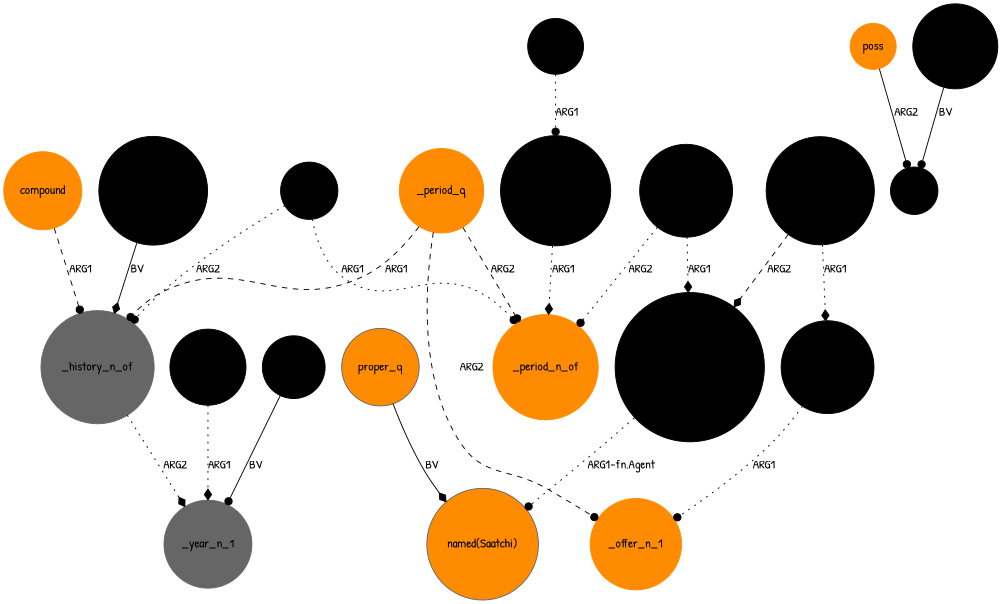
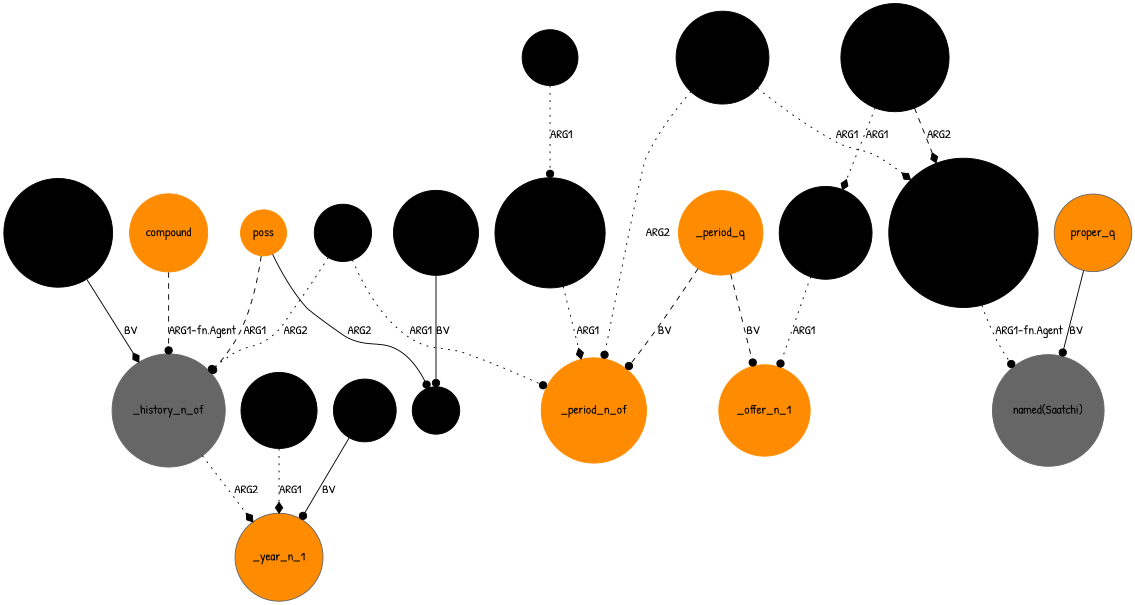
  digraph {
    fontname="Patrick Hand"
    node [color=black fontname="Patrick Hand" shape=circle style=filled]
    edge [arrowhead=dot fontname="Patrick Hand" style=dotted]
    _history_n_of [color=gray40]
    def_explicit_q
-   _year_n_1 [color=gray40]
+   _year_n_1 [color=gray40 fillcolor=darkorange]
    compound [color=darkorange]
    poss [color=darkorange]
    pron
    superl
    _troubled_a_1
    _period_n_of [color=darkorange]
    n10 [color=darkorange label=_period_q]
    _offer_n_1 [color=darkorange]
    pronoun_q
    _come_v_1
    _through_p
    "_struggle_v_1-fn.NF"
-   "named(Saatchi)" [color=gray40 fillcolor=darkorange]
+   "named(Saatchi)" [color=gray40]
    _in_p
    _as_x_subord
    proper_q [color=gray40 fillcolor=darkorange]
    "card(19-)"
    udef_q
    _history_n_of -> _year_n_1 [arrowhead=diamond label=ARG2]
    def_explicit_q -> _history_n_of [arrowhead=diamond label=BV style=solid]
-   compound -> _history_n_of [label=ARG1 style=dashed]
-   n10 -> _history_n_of [label=ARG1 style=dashed]
+   compound -> _history_n_of [label="ARG1-fn.Agent" style=dashed]
+   poss -> _history_n_of [label=ARG1 style=dashed]
    poss -> pron [label=ARG2 style=solid]
    superl -> _troubled_a_1 [label=ARG1]
    _troubled_a_1 -> _period_n_of [arrowhead=diamond label=ARG1]
-   n10 -> _period_n_of [label=ARG2 style=dashed]
-   n10 -> _offer_n_1 [label=ARG2 style=dashed]
+   n10 -> _period_n_of [label=BV style=dashed]
+   n10 -> _offer_n_1 [label=BV style=dashed]
    pronoun_q -> pron [label=BV style=solid]
    _come_v_1 -> _offer_n_1 [label=ARG1]
    _through_p -> _period_n_of [label=ARG2]
    _through_p -> "_struggle_v_1-fn.NF" [arrowhead=diamond label=ARG1]
    "_struggle_v_1-fn.NF" -> "named(Saatchi)" [label="ARG1-fn.Agent"]
    _in_p -> _history_n_of [label=ARG2]
    _in_p -> _period_n_of [label=ARG1]
    _as_x_subord -> _come_v_1 [arrowhead=diamond label=ARG1]
    _as_x_subord -> "_struggle_v_1-fn.NF" [arrowhead=diamond label=ARG2 style=dashed]
-   proper_q -> "named(Saatchi)" [arrowhead=diamond label=BV style=solid]
+   proper_q -> "named(Saatchi)" [label=BV style=solid]
    "card(19-)" -> _year_n_1 [arrowhead=diamond label=ARG1]
    udef_q -> _year_n_1 [label=BV style=solid]
  }
